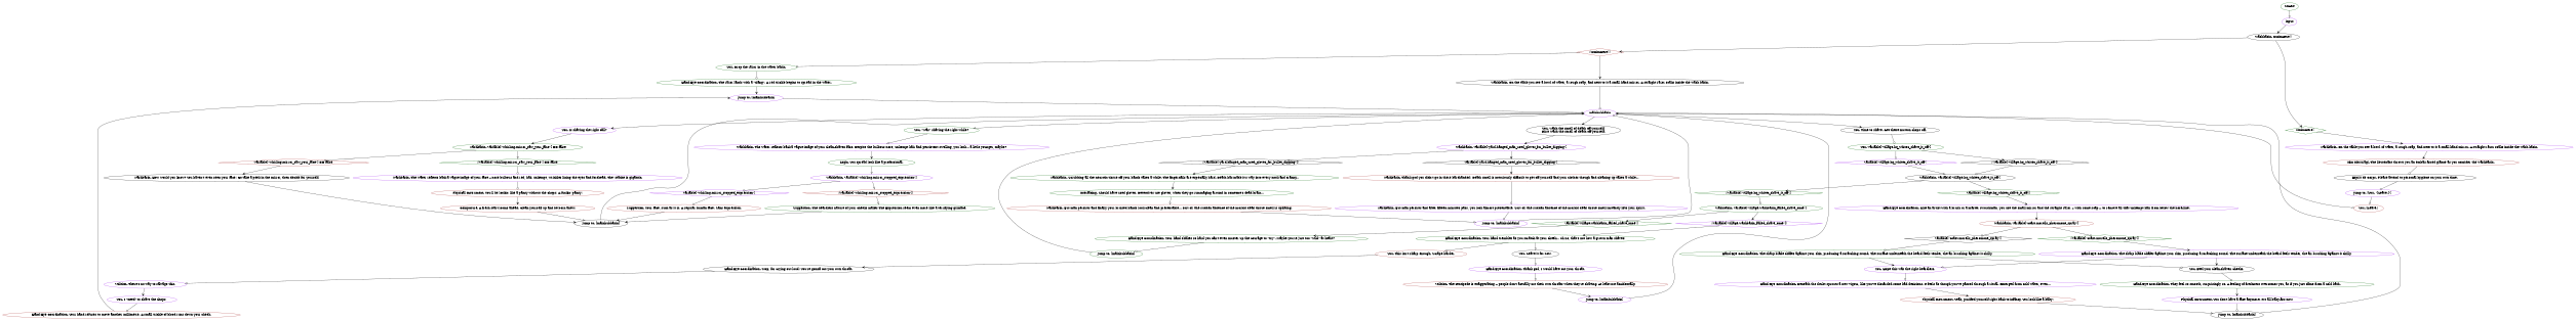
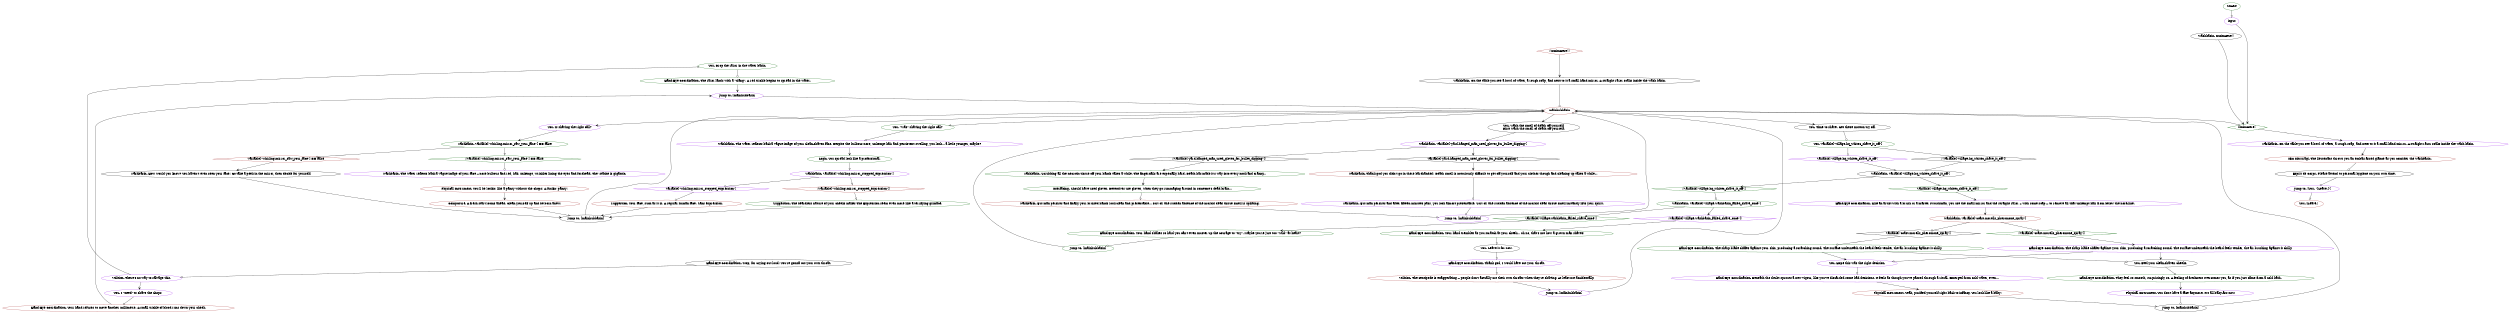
  digraph {
    node [color=purple]
    edge [arrowhead=vee]
    n1 [color=darkgreen label=START]
    n2 [label=input]
    n3 [color=black label="Washbasin: IsKimHere()"]
    n4 [color=darkgreen label="IsKimHere()" shape=diamond]
    n5 [color=brown label="!(IsKimHere())" shape=diamond]
    n6 [label="Washbasin: On the table you see a bowl of water, a rough soap, and next to it a small hand mirror. A straight razor soaks inside the wash basin."]
    n7 [color=brown label="Kim Kitsuragi: The lieutenant throws you an embarrassed glance as you consider the washbasin."]
    n8 [color=black label="Esprit de Corps: Please attend to personal hygiene on your own time."]
    n9 [color=brown label="Physical Instrument: Yeah, purified yourself right back to infancy. You look like a baby!"]
    n10 [color=black label="Jump to: [mainhubbasin]"]
-   n11 [label=mainhubbasin]
+   n11 [color=brown label=mainhubbasin]
    n12 [color=brown label="You: [Leave.]"]
    n13 [color=black label="Washbasin: How would you know? You haven't even seen your face! Go take a peek in the mirror, then decide for yourself."]
    n14 [color=black label="Jump to: [mainhubbasin]"]
-   n15 [color=black label="You: Time to shave. Get these mutton chops off."]
+   n15 [color=black label="You: Time to shave. Get these mutton try off."]
    n16 [label="You: Is shaving the right call?"]
-   n17 [color=darkgreen label="You: *Was* shaving the right while?"]
+   n17 [color=darkgreen label="You: *Was* shaving the right call?"]
    n18 [color=black label="You: Wash the smell of death off yourself.\nFirst wash the smell of death off yourself."]
    n19 [color=darkgreen label="You: Variable[\"village.hq_whitec_shave_it_off\"]"]
    n20 [color=darkgreen label="Washbasin: Variable[\"whirling.mirror_saw_your_face\"] == false"]
    n21 [label="Washbasin: The water reflects back a vague image of your clean-shaven face. Despite the bulbous nose, unkempt hair and persistent swelling, you look... a little younger, maybe?"]
    n22 [label="Washbasin: Variable[\"yard.hanged_man_used_gloves_for_bullet_digging\"]"]
    n23 [color=brown label="Suggestion: Your face, such as it is. A regular human face. Sans expression."]
    n24 [color=darkgreen label="Suggestion: The beardless nature of your cheeks makes The Expression seem even more like a terrifying grimace."]
    n25 [color=brown label="Washbasin: Variable[\"coast.morells_pheromone_spray\"]"]
    n26 [color=black label="Variable[\"coast.morells_pheromone_spray\"]" shape=diamond]
    n27 [color=darkgreen label="!(Variable[\"coast.morells_pheromone_spray\"])" shape=diamond]
    n28 [color=darkgreen label="Hand/Eye Coordination: The sharp blade chafes against your skin, producing a scratching sound. The surface underneath the beard feels tender, the air brushing against it chilly."]
    n29 [label="Hand/Eye Coordination: The sharp blade chafes against your skin, producing a scratching sound. The surface underneath the beard feels tender, the air brushing against it chilly."]
    n30 [color=black label="You: Feel your clean-shaven cheeks."]
-   n31 [label="You: Hope this was the right beardless."]
+   n31 [label="You: Hope this was the right decision."]
    n32 [label="Variable[\"village.hq_whitec_shave_it_off\"]" shape=diamond]
    n33 [color=black label="!(Variable[\"village.hq_whitec_shave_it_off\"])" shape=diamond]
    n34 [color=black label="Washbasin: Variable[\"village.hq_whitec_shave_it_off\"]"]
    n35 [color=darkgreen label="Variable[\"village.hq_whitec_shave_it_off\"]" shape=diamond]
    n36 [color=darkgreen label="!(Variable[\"village.hq_whitec_shave_it_off\"])" shape=diamond]
    n37 [color=brown label="Composure: A fresh start looms ahead. Clean yourself up and be born anew."]
    n38 [color=darkgreen label="Hand/Eye Coordination: They feel so smooth, surprisingly so. A feeling of freshness overcomes you, as if you just came from a cold bath."]
    n39 [label="Hand/Eye Coordination: Beneath the doubt sprouts a new vigour, like you've discarded some bad decisions. It feels as though you've passed through a ritual. Emerged from cold water, even..."]
    n40 [label="Washbasin: But man persists and after fifteen minutes pass, you look almost presentable. Sort of. The sudden absence of the morbid dead tissue smell instantly lifts your spirit."]
    n41 [label="Jump to: [mainhubbasin]"]
    n42 [color=darkgreen label="Washbasin: Scrubbing all the necrotic tissue off your hands takes a while. The fingernails are especially hard. Death has made it's way into every nook and cranny..."]
    n43 [color=darkgreen label="Interfacing: Should have used gloves. Detectives use gloves, when they go rummaging around in someone's dead brain..."]
    n44 [color=brown label="Washbasin: But man persists and finally your bruised hands look clean and presentable... sort of. The sudden absence of the morbid dead tissue smell is uplifting."]
    n45 [label="Washbasin: The water reflects back a vague image of your face -- nose bulbous and red, hair unkempt, wrinkles lining the eyes and forehead. The 'stache is gigantic."]
    n46 [color=brown label="Physical Instrument: You'll be lookin' like a pansy without the chops! A fuckin' pansy!"]
    n47 [label="You: I *need* to shave the chops!"]
    n48 [color=brown label="Hand/Eye Coordination: Your hand refuses to move another millimetre. A small trickle of blood runs down your cheek."]
    n49 [label="Jump to: [mainhubbasin]"]
    n50 [label="Volition: There's no way to salvage this."]
    n51 [color=darkgreen label="You: Drop the razor in the water basin."]
    n52 [color=darkgreen label="Hand/Eye Coordination: The razor lands with a *clang*. A red trickle begins to spread in the water."]
    n53 [color=brown label="Variable[\"whirling.mirror_saw_your_face\"] == false" shape=diamond]
    n54 [color=darkgreen label="!(Variable[\"whirling.mirror_saw_your_face\"] == false)" shape=diamond]
-   n55 [color=brown label="You: This isn't sharp enough. Scrape harder."]
    n56 [color=black label="Hand/Eye Coordination: Stop, for crying out loud! You're gonna cut your own throat."]
    n57 [color=darkgreen label="Logic: You spread look like a professional."]
    n58 [label="Washbasin: Variable[\"whirling.mirror_stopped_expression\"]"]
    n59 [color=darkgreen label="Jump to: [mainhubbasin]"]
    n60 [label="Variable[\"whirling.mirror_stopped_expression\"]" shape=diamond]
    n61 [color=brown label="!(Variable[\"whirling.mirror_stopped_expression\"])" shape=diamond]
    n62 [color=black label="You: Leave it for now."]
    n63 [label="Hand/Eye Coordination: Thank god, I would have cut your throat."]
    n64 [color=brown label="Volition: The centipede is exaggerating -- people don't actually cut their own throats when they're shaving. At least not accidentally."]
    n65 [color=brown label="Washbasin: Thank god you didn't go in there barehanded! Death smell is notoriously difficult to get off yourself and your clothes though and cleaning up takes a while..."]
    n66 [color=darkgreen label="Hand/Eye Coordination: Your hand trembles as you scratch at your cheek... oh no, that's not how a grown man shaves!"]
    n67 [label="Physical Instrument: You don't have a face anymore. It's all baby-ass now."]
    n68 [label="Jump to: [mainhubbasin]"]
    n69 [color=darkgreen label="Washbasin: Variable[\"village.washbasin_failed_shave_once\"]"]
    n70 [color=darkgreen label="Variable[\"village.washbasin_failed_shave_once\"]" shape=diamond]
    n71 [label="!(Variable[\"village.washbasin_failed_shave_once\"])" shape=diamond]
    n72 [color=darkgreen label="Hand/Eye Coordination: Your hand shakes so hard you can't even muster up the courage to *try*. Maybe you're just too *wild* at heart?"]
    n73 [label="Jump to: [You: \"[Leave.]\"]"]
    n74 [color=black label="Washbasin: On the table you see a bowl of water, a rough soap, and next to it a small hand mirror. A straight razor soaks inside the wash basin."]
    n75 [label="Hand/Eye Coordination: Like an artist with a brush or a master swordsman, you use the small mirror and the straight razor -- with some soap -- to remove all that unkempt hair from below the nose-line."]
    n76 [color=black label="Variable[\"yard.hanged_man_used_gloves_for_bullet_digging\"]" shape=diamond]
    n77 [color=black label="!(Variable[\"yard.hanged_man_used_gloves_for_bullet_digging\"])" shape=diamond]
    n1 -> n2 [arrowhead=onormal]
-   n2 -> n3
+   n2 -> n4
    n3 -> n4
-   n3 -> n5
    n4 -> n6
    n5 -> n74
    n6 -> n7
    n7 -> n8 [arrowhead=odot]
    n8 -> n73 [arrowhead=odot]
    n9 -> n10 [arrowhead=onormal]
    n10 -> n11
-   n11 -> n12 [arrowhead=odot]
+   n11 -> n4 [arrowhead=odot]
    n11 -> n15
    n11 -> n16
    n11 -> n17 [arrowhead=onormal]
    n11 -> n18
    n13 -> n14
    n14 -> n11
    n15 -> n19 [arrowhead=odot]
    n16 -> n20
    n17 -> n21 [arrowhead=onormal]
    n18 -> n22
    n19 -> n32 [arrowhead=odot]
    n19 -> n33
    n20 -> n53 [arrowhead=odot]
    n20 -> n54 [arrowhead=onormal]
    n21 -> n57
    n22 -> n76
    n22 -> n77 [arrowhead=onormal]
    n23 -> n14
    n24 -> n14
    n25 -> n26 [arrowhead=odot]
    n25 -> n27 [arrowhead=odot]
    n26 -> n28 [arrowhead=odot]
    n27 -> n29
    n28 -> n30 [arrowhead=odot]
    n28 -> n31
    n29 -> n30
    n29 -> n31 [arrowhead=onormal]
    n30 -> n38 [arrowhead=odot]
    n31 -> n39 [arrowhead=onormal]
    n32 -> n34 [arrowhead=onormal]
    n33 -> n34 [arrowhead=odot]
    n34 -> n35 [arrowhead=onormal]
    n34 -> n36
    n35 -> n75
    n36 -> n69 [arrowhead=onormal]
    n37 -> n14 [arrowhead=onormal]
    n38 -> n67
    n39 -> n9
    n40 -> n41 [arrowhead=odot]
    n41 -> n11 [arrowhead=odot]
    n42 -> n43
    n43 -> n44 [arrowhead=onormal]
    n44 -> n41 [arrowhead=onormal]
    n45 -> n46 [arrowhead=odot]
    n46 -> n37
    n47 -> n48 [arrowhead=odot]
    n48 -> n49
    n49 -> n11 [arrowhead=onormal]
    n50 -> n47
-   n5 -> n51 [arrowhead=odot]
+   n50 -> n51 [arrowhead=odot]
    n51 -> n52 [arrowhead=odot]
    n52 -> n49
    n53 -> n13
    n54 -> n45 [arrowhead=odot]
-   n55 -> n56
    n56 -> n50 [arrowhead=onormal]
    n57 -> n58 [arrowhead=onormal]
    n58 -> n60 [arrowhead=odot]
    n58 -> n61 [arrowhead=onormal]
    n59 -> n11 [arrowhead=onormal]
    n60 -> n23 [arrowhead=odot]
    n61 -> n24 [arrowhead=onormal]
    n62 -> n63 [arrowhead=onormal]
    n63 -> n64 [arrowhead=onormal]
    n64 -> n68
    n65 -> n40 [arrowhead=onormal]
-   n66 -> n55 [arrowhead=onormal]
    n66 -> n62 [arrowhead=onormal]
    n67 -> n10 [arrowhead=odot]
    n68 -> n11 [arrowhead=odot]
    n69 -> n70
    n69 -> n71
    n70 -> n72
    n71 -> n66
    n72 -> n59 [arrowhead=odot]
    n73 -> n12 [arrowhead=onormal]
    n74 -> n11 [arrowhead=odot]
    n75 -> n25
    n76 -> n65
    n77 -> n42
  }
